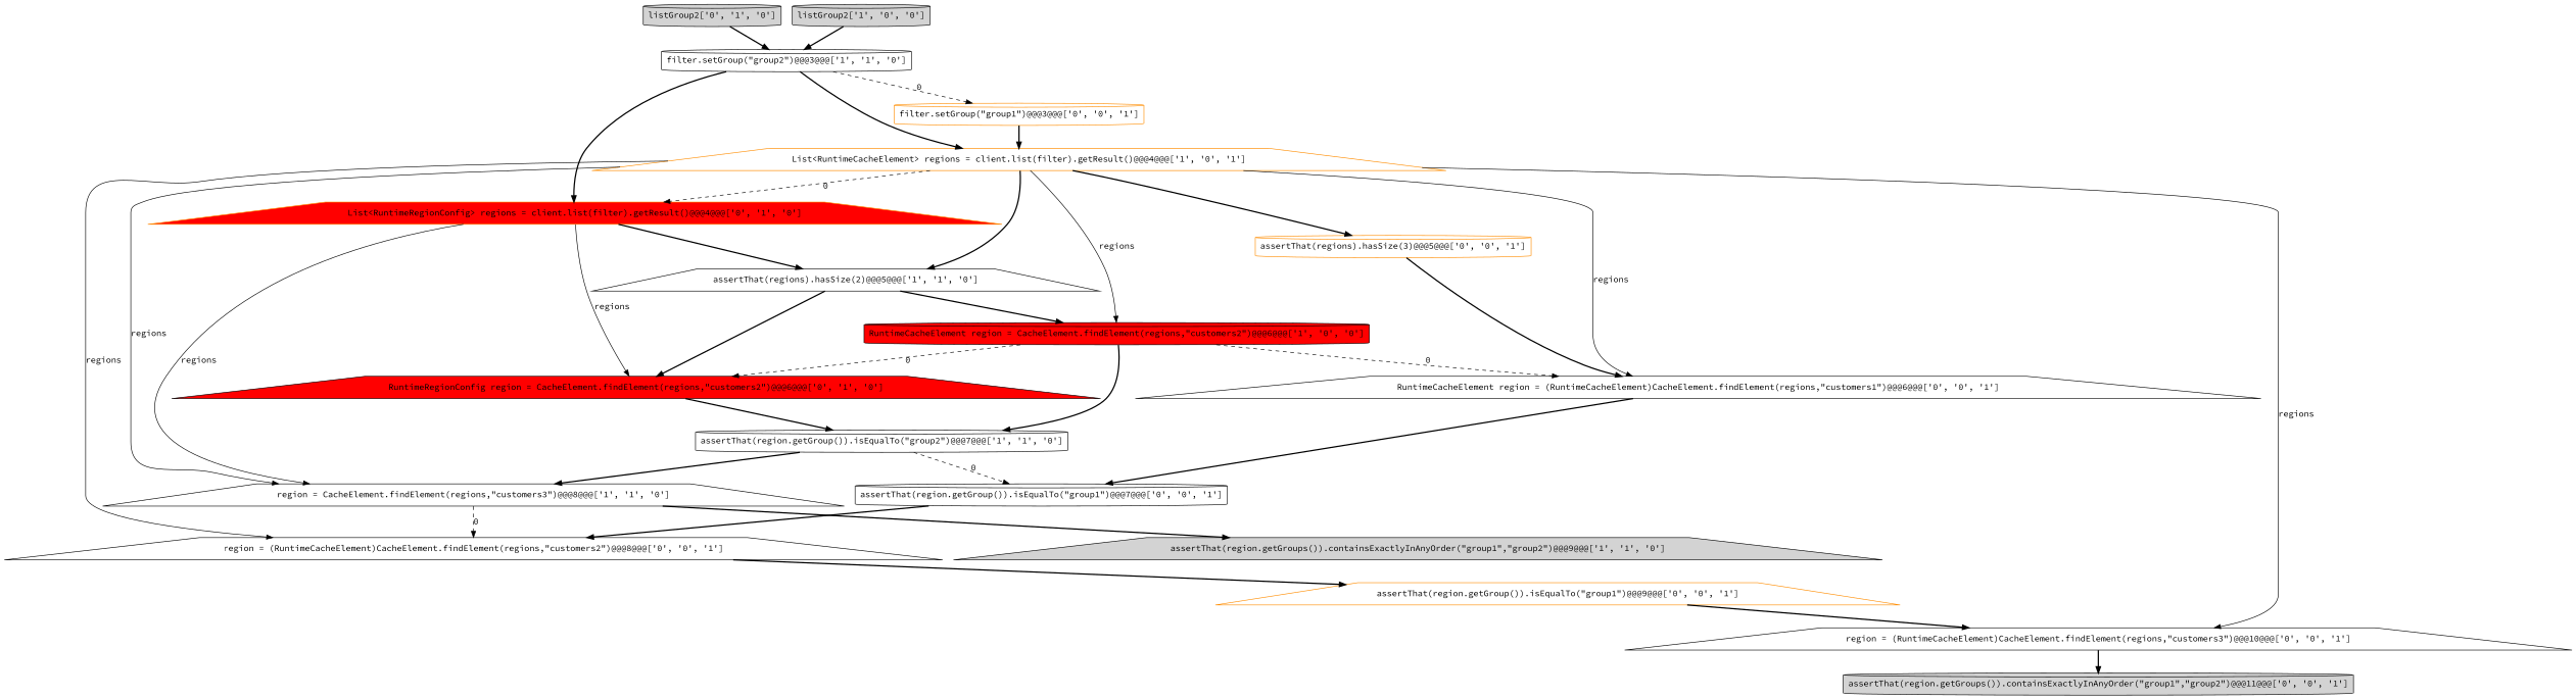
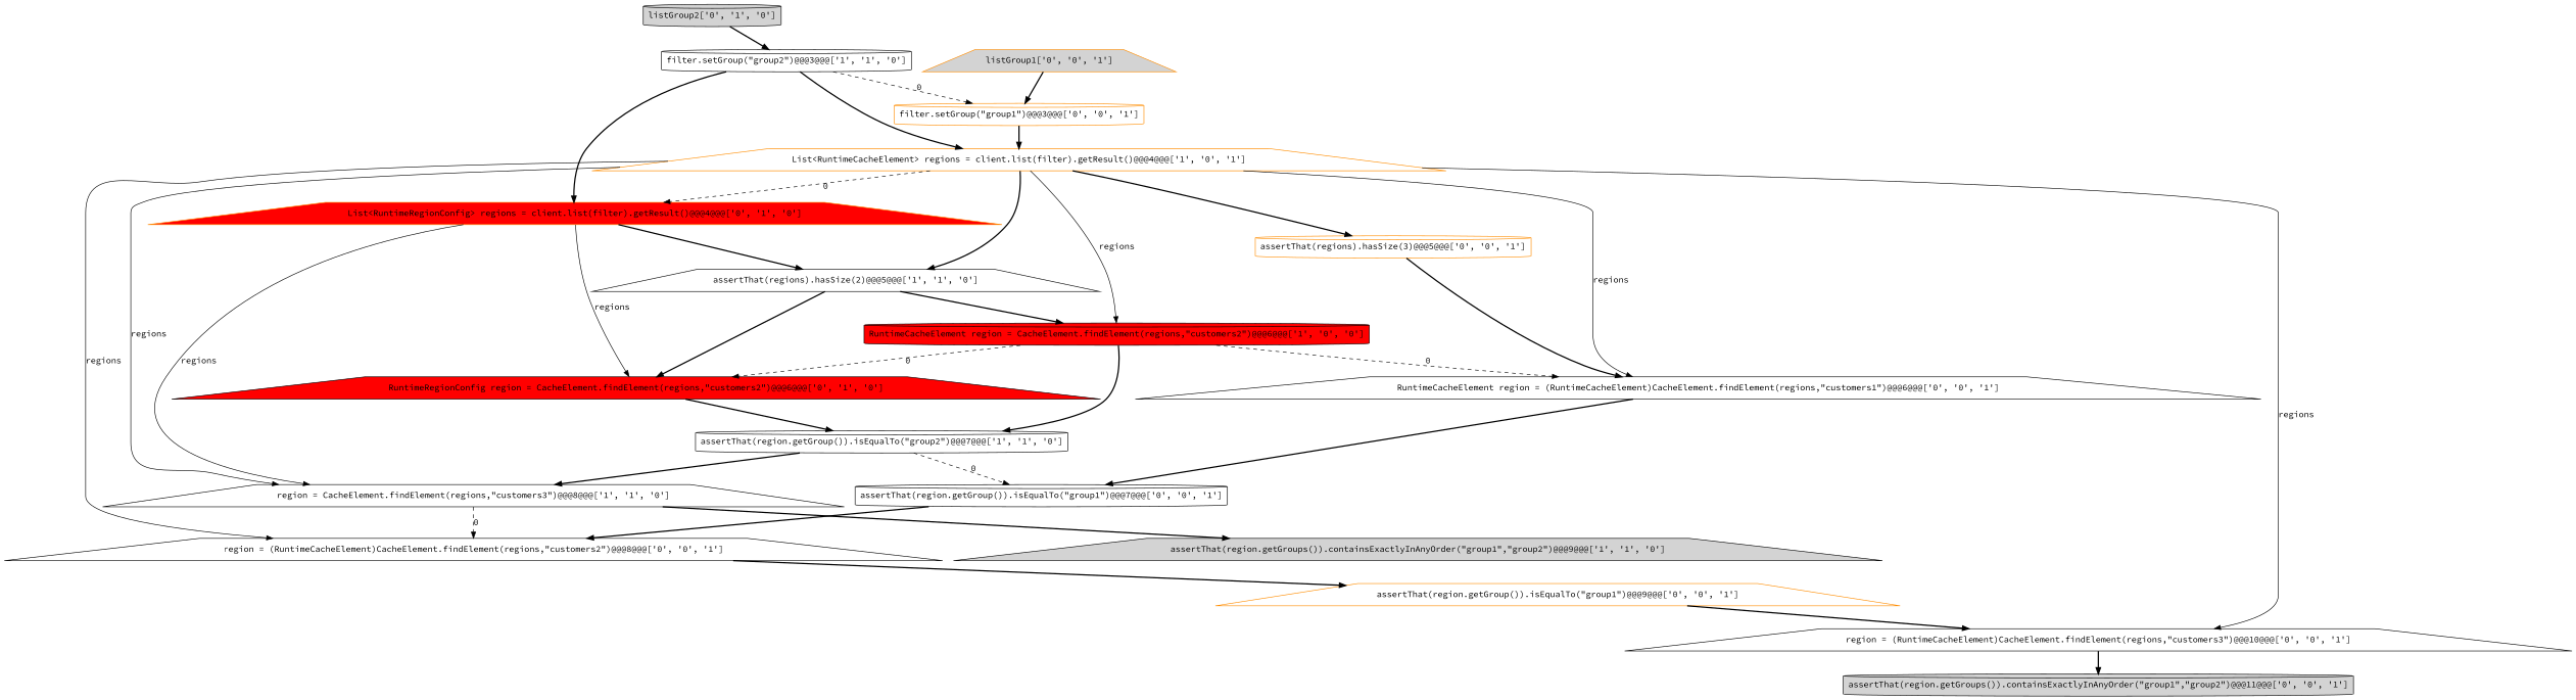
  digraph {
    fontname="Source Code Pro"
    node [color=black fillcolor=white fontname="Source Code Pro" shape=trapezium style=filled]
    edge [fontname="Source Code Pro" style=bold]
    n1 [fillcolor=lightgray label="assertThat(region.getGroups()).containsExactlyInAnyOrder(\"group1\",\"group2\")@@@9@@@['1', '1', '0']"]
    n2 [label="region = (RuntimeCacheElement)CacheElement.findElement(regions,\"customers2\")@@@8@@@['0', '0', '1']"]
    n3 [color=darkorange label="assertThat(region.getGroup()).isEqualTo(\"group1\")@@@9@@@['0', '0', '1']"]
    n4 [label="region = (RuntimeCacheElement)CacheElement.findElement(regions,\"customers3\")@@@10@@@['0', '0', '1']"]
    n5 [label="filter.setGroup(\"group2\")@@@3@@@['1', '1', '0']" shape=cylinder]
    n6 [color=darkorange fillcolor=red label="List<RuntimeRegionConfig> regions = client.list(filter).getResult()@@@4@@@['0', '1', '0']"]
    n7 [color=darkorange label="filter.setGroup(\"group1\")@@@3@@@['0', '0', '1']" shape=cylinder]
    n8 [color=darkorange label="List<RuntimeCacheElement> regions = client.list(filter).getResult()@@@4@@@['1', '0', '1']"]
    n9 [fillcolor=red label="RuntimeRegionConfig region = CacheElement.findElement(regions,\"customers2\")@@@6@@@['0', '1', '0']"]
    n10 [label="region = CacheElement.findElement(regions,\"customers3\")@@@8@@@['1', '1', '0']"]
    n11 [label="assertThat(regions).hasSize(2)@@@5@@@['1', '1', '0']"]
    n12 [fillcolor=red label="RuntimeCacheElement region = CacheElement.findElement(regions,\"customers2\")@@@6@@@['1', '0', '0']" shape=cylinder]
    n13 [label="RuntimeCacheElement region = (RuntimeCacheElement)CacheElement.findElement(regions,\"customers1\")@@@6@@@['0', '0', '1']"]
    n14 [color=darkorange label="assertThat(regions).hasSize(3)@@@5@@@['0', '0', '1']" shape=cylinder]
    n15 [fillcolor=lightgray label="assertThat(region.getGroups()).containsExactlyInAnyOrder(\"group1\",\"group2\")@@@11@@@['0', '0', '1']" shape=cylinder]
    n16 [label="assertThat(region.getGroup()).isEqualTo(\"group2\")@@@7@@@['1', '1', '0']" shape=cylinder]
    n17 [label="assertThat(region.getGroup()).isEqualTo(\"group1\")@@@7@@@['0', '0', '1']" shape=cylinder]
    n18 [fillcolor=lightgray label="listGroup2['0', '1', '0']" shape=cylinder]
-   n19 [fillcolor=lightgray label="listGroup2['1', '0', '0']" shape=cylinder]
+   n20 [color=darkorange fillcolor=lightgray label="listGroup1['0', '0', '1']"]
    n2 -> n3
    n3 -> n4
    n4 -> n15
    n5 -> n6
    n5 -> n7 [label=0 style=dashed]
    n5 -> n8
    n6 -> n9 [label=regions style=solid]
    n6 -> n10 [label=regions style=solid]
    n6 -> n11
    n7 -> n8
    n8 -> n2 [label=regions style=solid]
    n8 -> n4 [label=regions style=solid]
    n8 -> n6 [label=0 style=dashed]
    n8 -> n10 [label=regions style=solid]
    n8 -> n11
    n8 -> n12 [label=regions style=solid]
    n8 -> n13 [label=regions style=solid]
    n8 -> n14
    n9 -> n16
    n10 -> n1
    n10 -> n2 [label=0 style=dashed]
    n11 -> n9
    n11 -> n12
    n12 -> n9 [label=0 style=dashed]
    n12 -> n13 [label=0 style=dashed]
    n12 -> n16
    n13 -> n17
    n14 -> n13
    n16 -> n10
    n16 -> n17 [label=0 style=dashed]
    n17 -> n2
    n18 -> n5
-   n19 -> n5
+   n20 -> n7
  }
